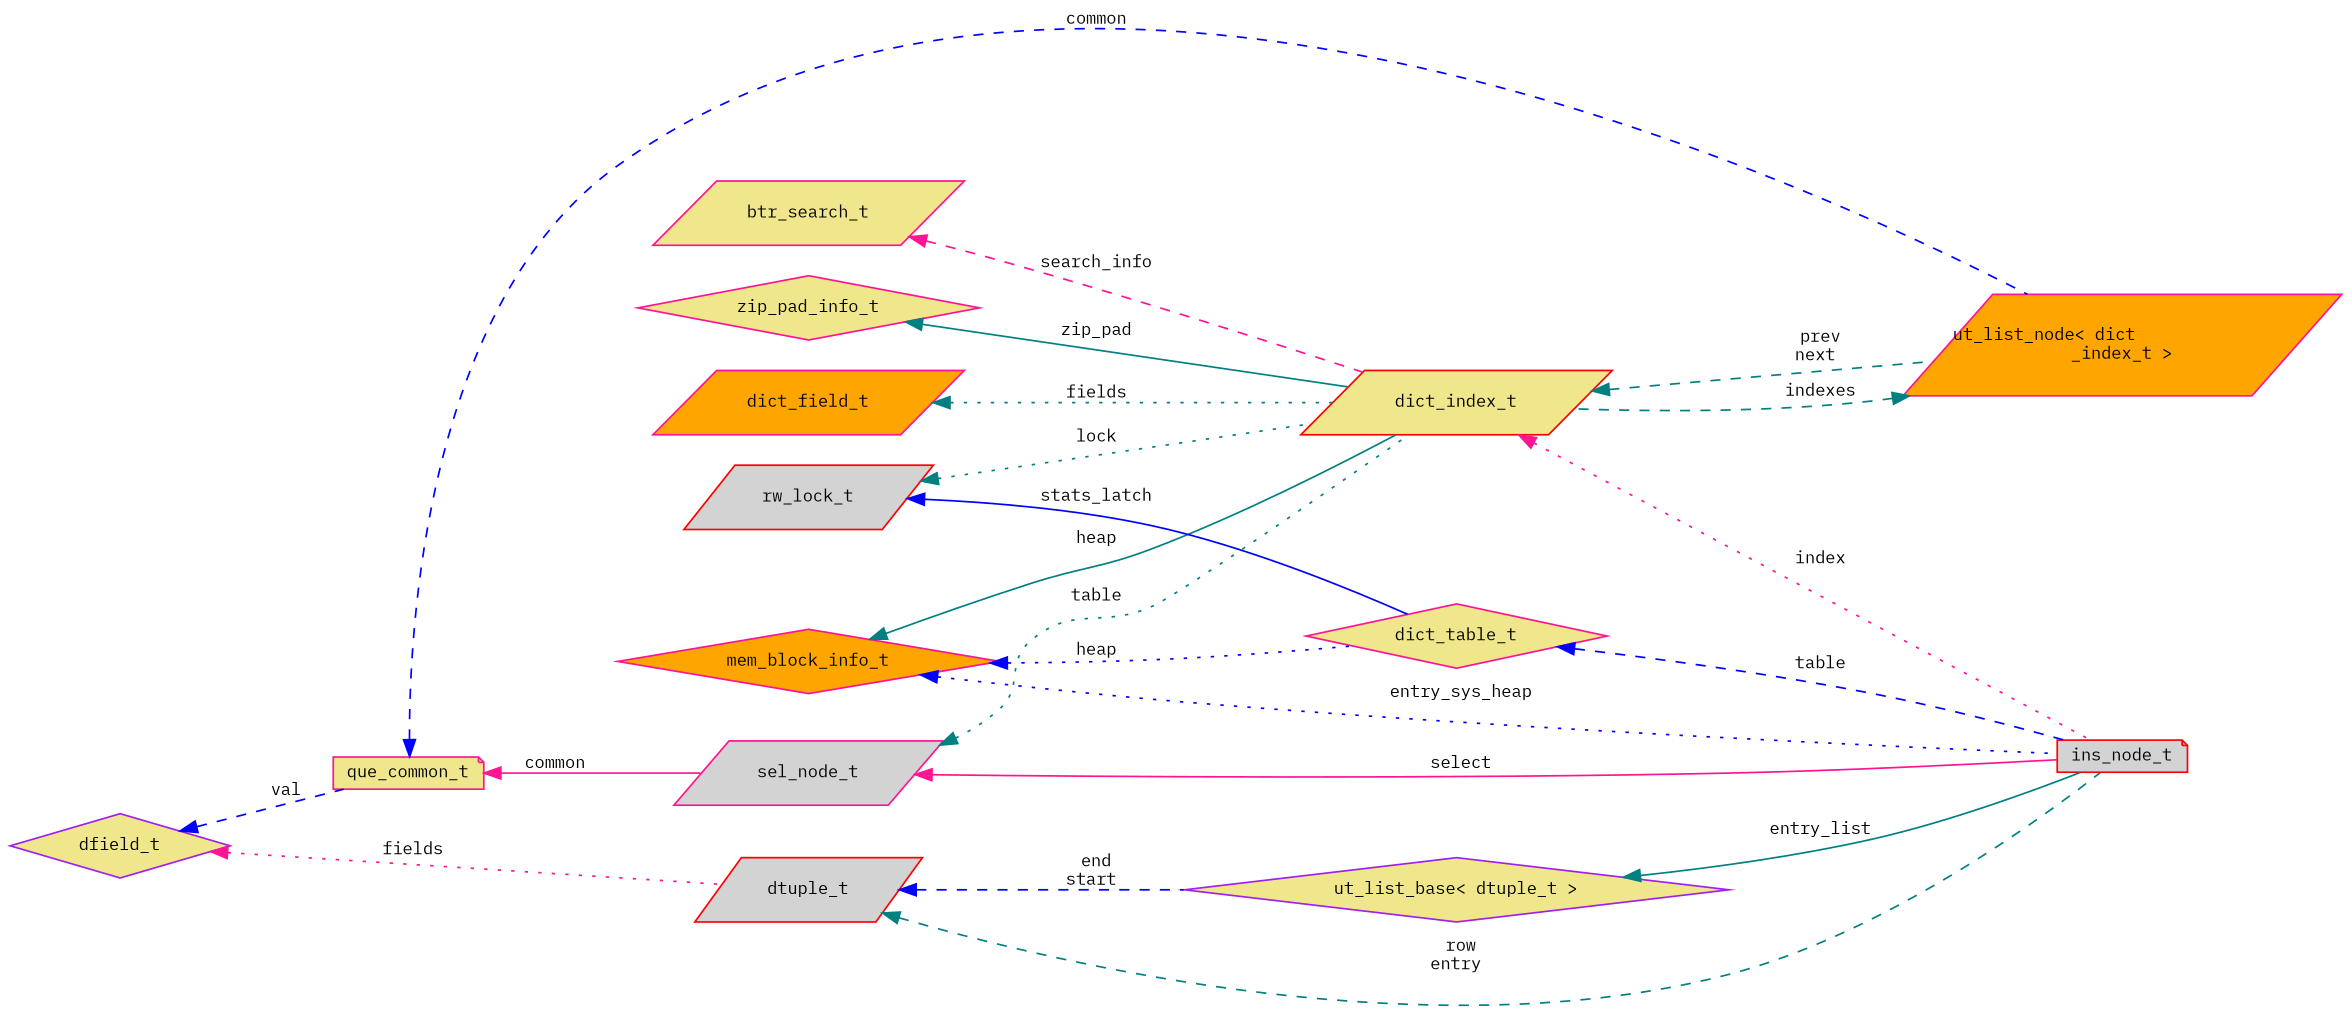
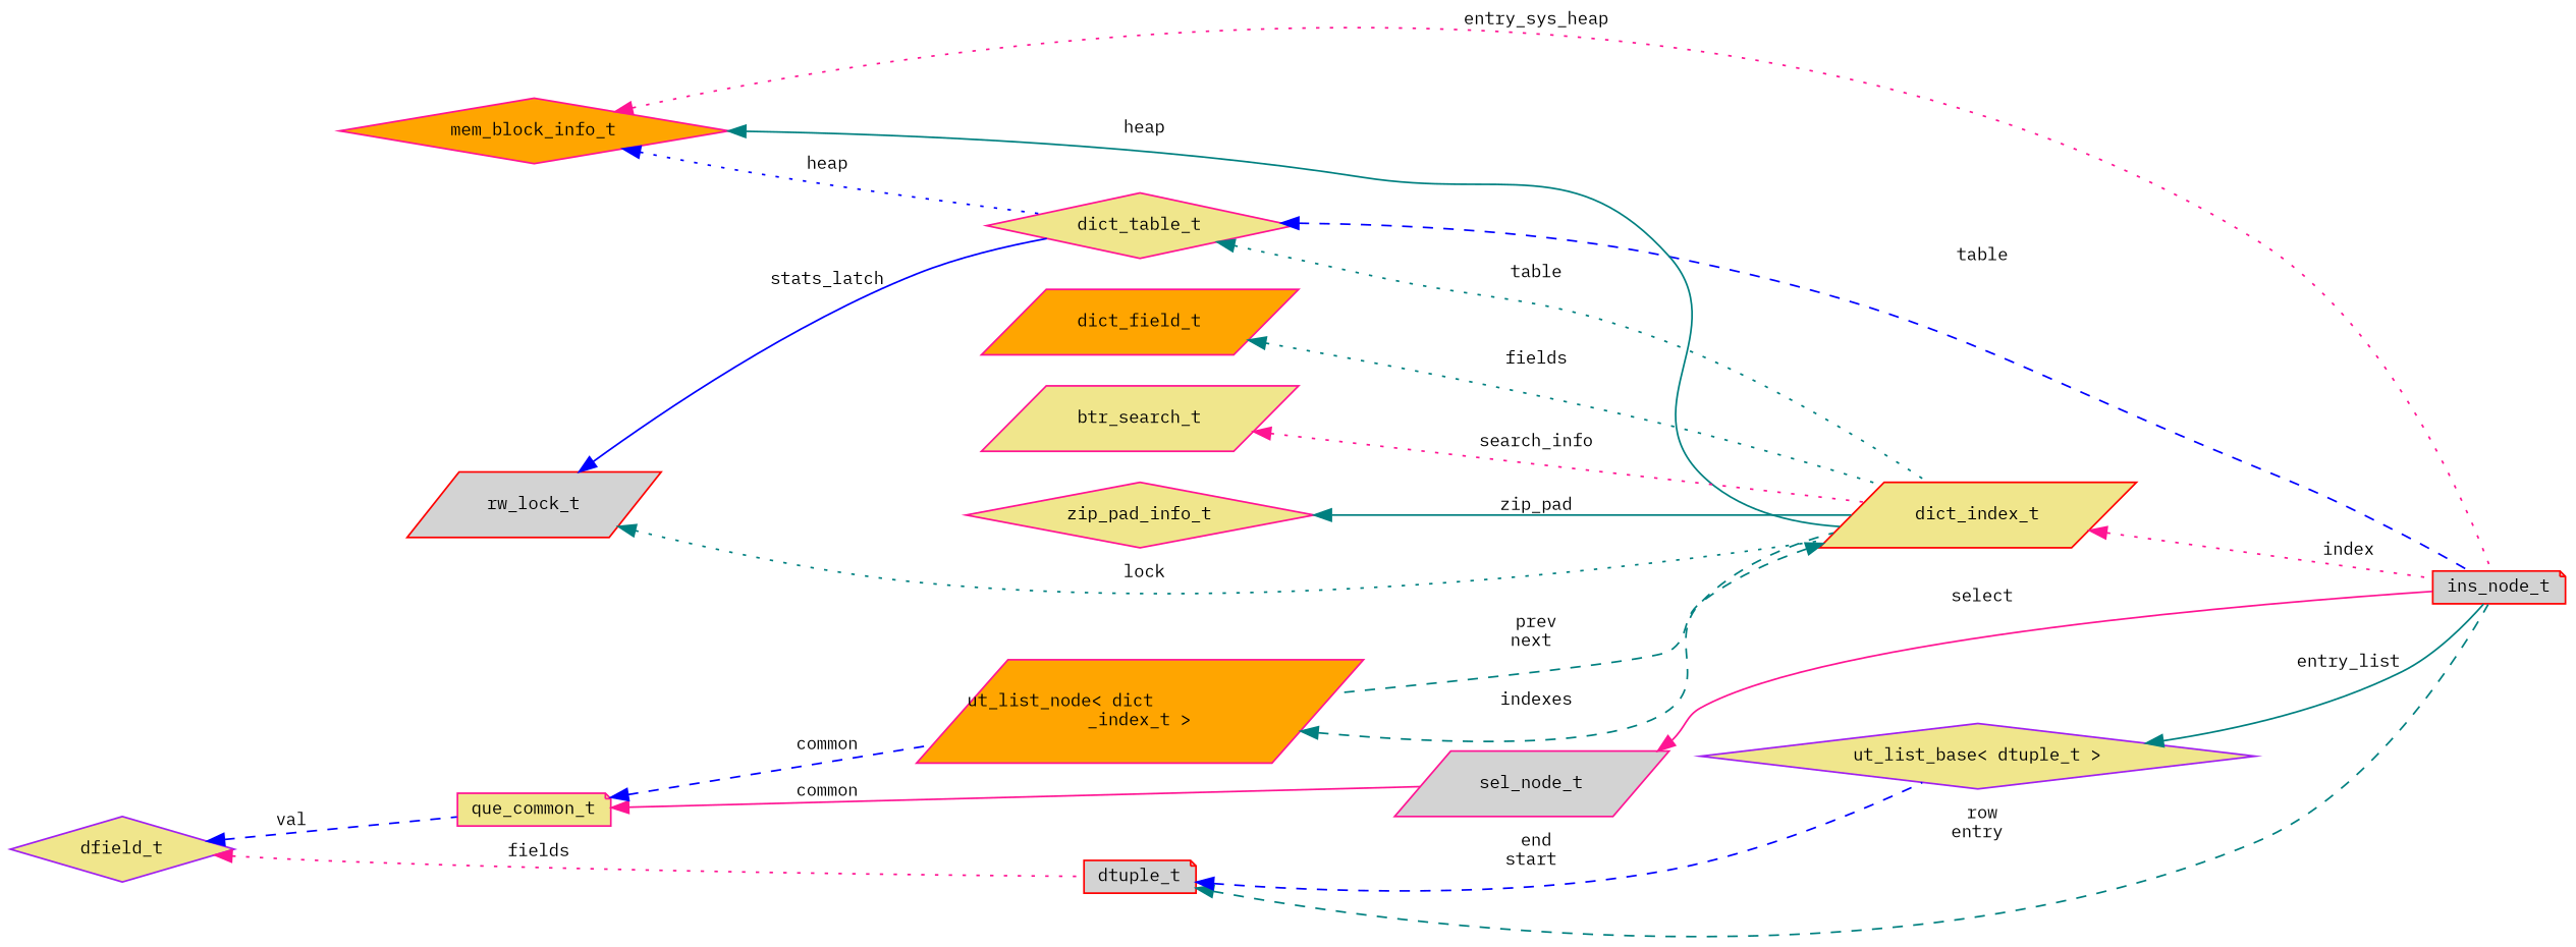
  digraph {
    fontname="IBM Plex Mono"
    rankdir=LR
    node [color=deeppink fillcolor=khaki fontname="IBM Plex Mono" fontsize=10 shape=parallelogram style=filled]
    edge [color=teal dir=back fontname="IBM Plex Mono" fontsize=10 labelfontname=FreeSans labelfontsize=10 style=dashed]
    n1 [color=red fillcolor=lightgrey fontcolor=black height=0.2 label=ins_node_t shape=note width=0.4]
    n2 [height=0.2 label=que_common_t shape=note width=0.4]
    n3 [fillcolor=lightgrey height=0.2 label=sel_node_t width=0.4]
    n4 [fillcolor=orange height=0.2 label="ut_list_node\< dict\l_index_t \>" width=0.4]
    n5 [color=purple height=0.2 label=dfield_t shape=diamond width=0.4]
-   n6 [color=red fillcolor=lightgrey height=0.2 label=dtuple_t width=0.4]
+   n6 [color=red fillcolor=lightgrey height=0.2 label=dtuple_t shape=note width=0.4]
    n7 [color=purple height=0.2 label="ut_list_base\< dtuple_t \>" shape=diamond width=0.4]
    n8 [color=red height=0.2 label=dict_index_t width=0.4]
    n9 [height=0.2 label=zip_pad_info_t shape=diamond width=0.4]
    n10 [height=0.2 label=dict_table_t shape=diamond width=0.4]
    n11 [fillcolor=orange height=0.2 label=mem_block_info_t shape=diamond width=0.4]
    n12 [color=red fillcolor=lightgrey height=0.2 label=rw_lock_t width=0.4]
    n13 [fillcolor=orange height=0.2 label=dict_field_t width=0.4]
    n14 [height=0.2 label=btr_search_t width=0.4]
    n2 -> n3 [color=deeppink label=" common" style=solid]
    n2 -> n4 [color=blue label=" common"]
    n3 -> n1 [color=deeppink label=" select" style=solid]
    n4 -> n8 [label=" indexes"]
    n5 -> n2 [color=blue label=" val"]
    n5 -> n6 [color=deeppink label=" fields" style=dotted]
    n6 -> n1 [label=" row\nentry"]
    n6 -> n7 [color=blue label=" end\nstart"]
    n7 -> n1 [label=" entry_list" style=solid]
    n8 -> n1 [color=deeppink label=" index" style=dotted]
    n8 -> n4 [label=" prev\nnext"]
    n9 -> n8 [label=" zip_pad" style=solid]
    n10 -> n1 [color=blue label=" table"]
-   n3 -> n8 [label=" table" style=dotted]
-   n11 -> n1 [color=blue label=" entry_sys_heap" style=dotted]
+   n10 -> n8 [label=" table" style=dotted]
+   n11 -> n1 [color=deeppink label=" entry_sys_heap" style=dotted]
    n11 -> n8 [label=" heap" style=solid]
    n11 -> n10 [color=blue label=" heap" style=dotted]
    n12 -> n8 [label=" lock" style=dotted]
    n12 -> n10 [color=blue label=" stats_latch" style=solid]
    n13 -> n8 [label=" fields" style=dotted]
-   n14 -> n8 [color=deeppink label=" search_info"]
+   n14 -> n8 [color=deeppink label=" search_info" style=dotted]
  }
